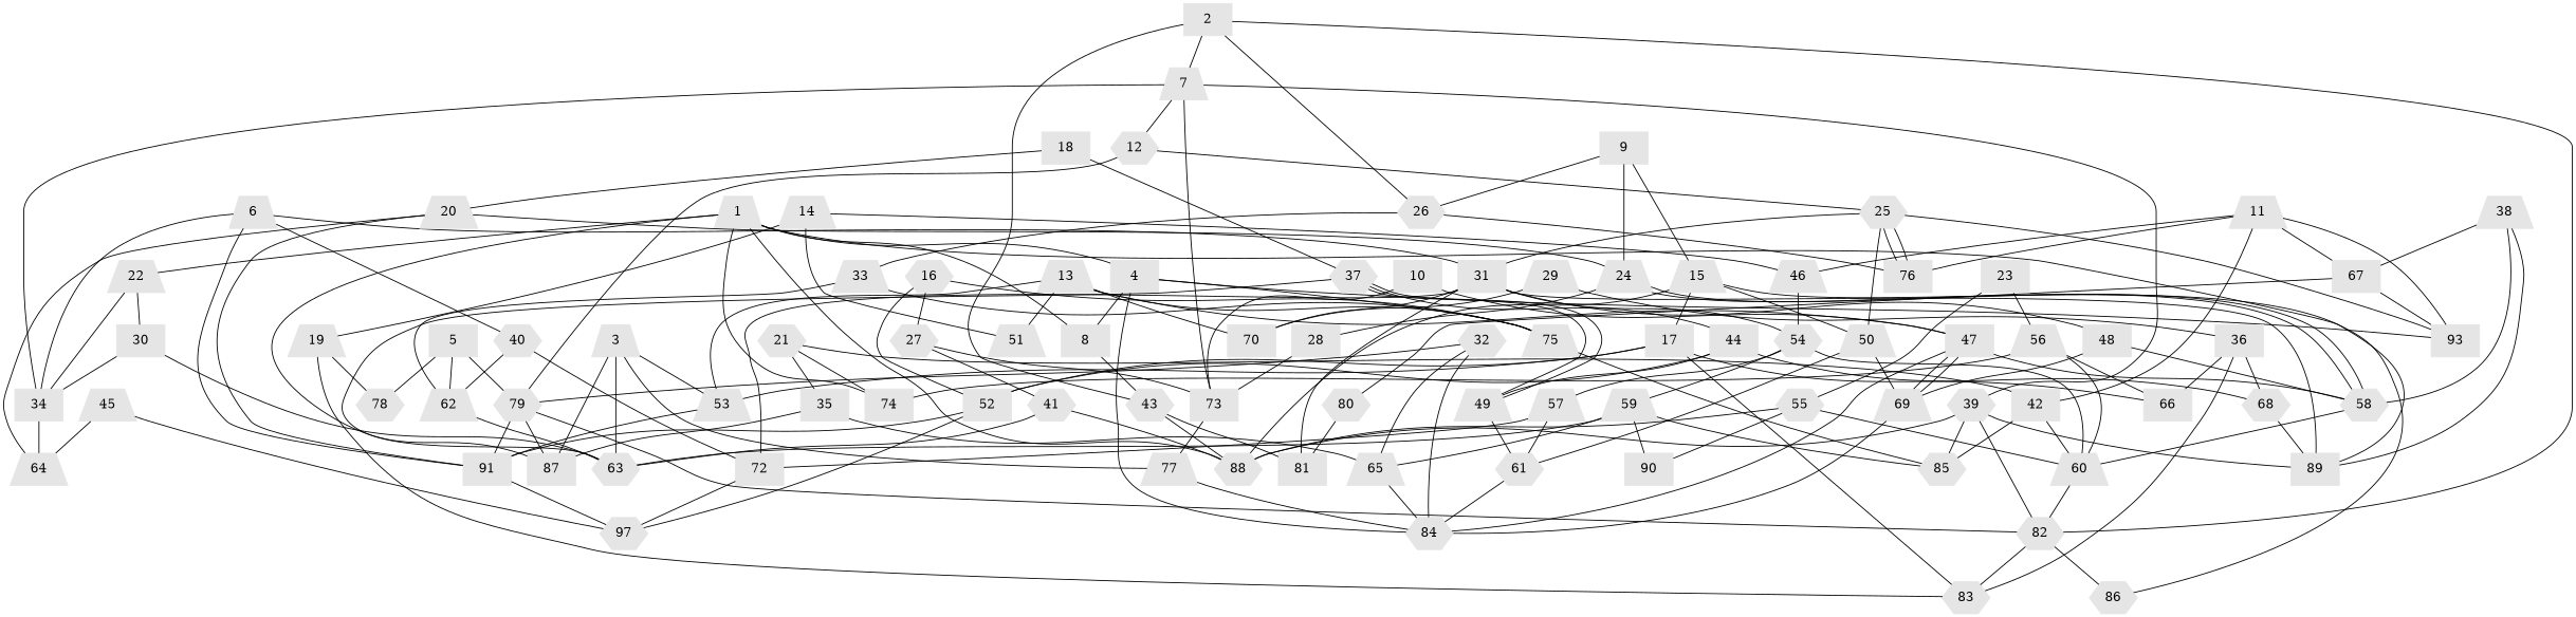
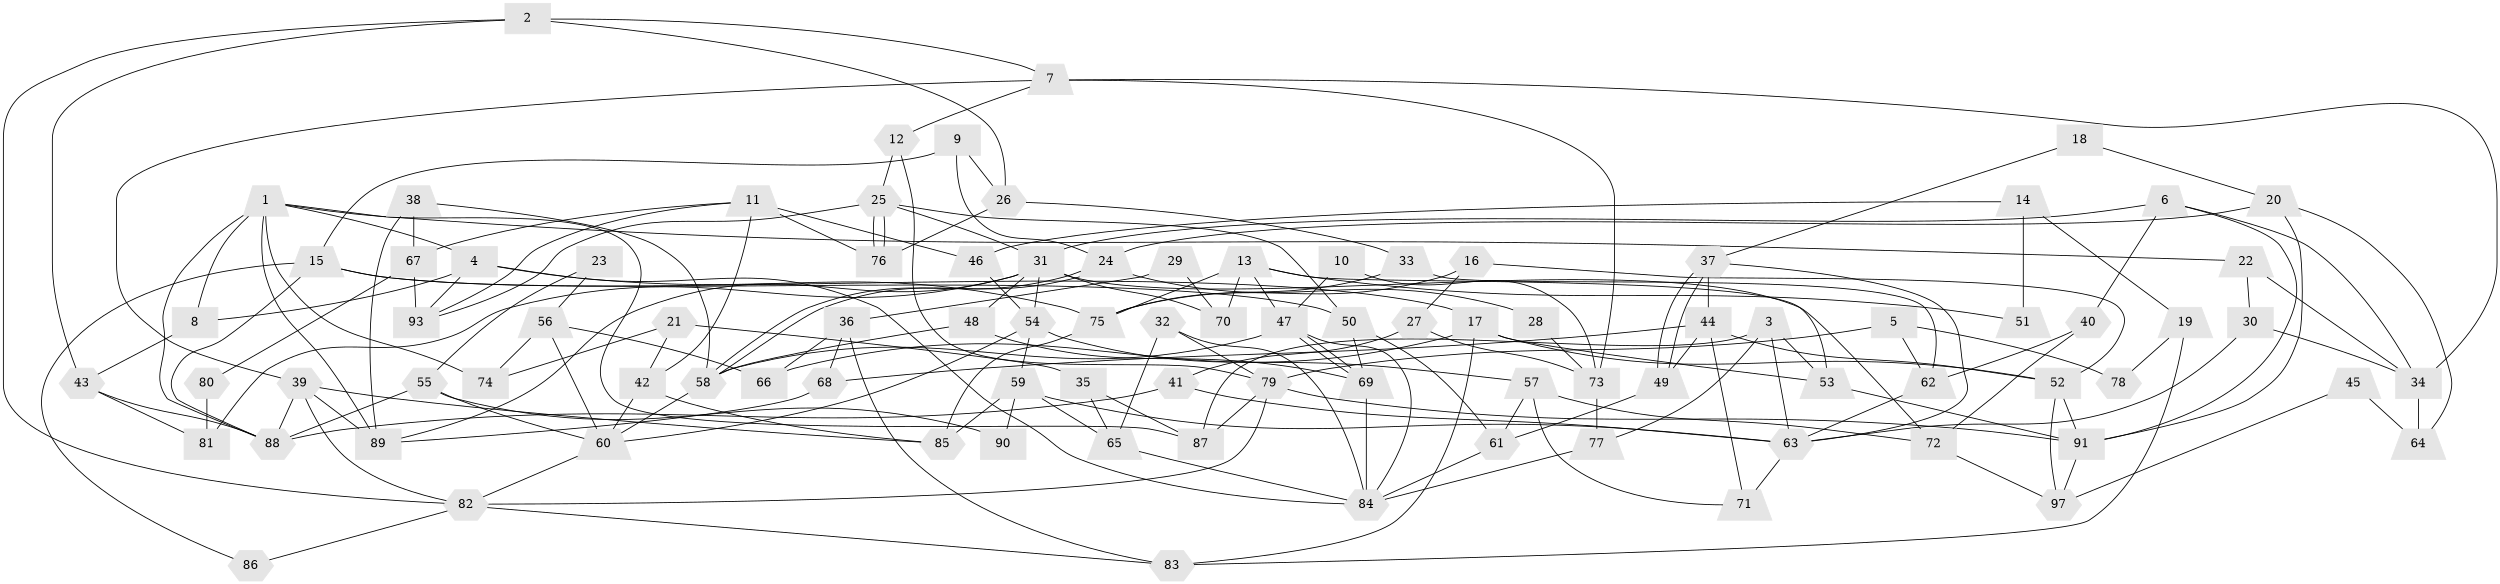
  graph {
    node [color=gray90 shape=box style=filled]
    1 [shape=trapezium]
    4
    8
    22 [shape=trapezium]
    74
    87
    88 [shape=hexagon]
    89
    75 [shape=trapezium]
    84 [shape=hexagon]
    93
    43 [shape=hexagon]
    34
    30
    7 [shape=trapezium]
    2
    26 [shape=hexagon]
    82 [shape=hexagon]
    12 [shape=hexagon]
    39 [shape=hexagon]
    73
    76
    33 [shape=trapezium]
    81
    86 [shape=hexagon]
    83 [shape=hexagon]
    3 [shape=trapezium]
    53 [shape=trapezium]
    63 [shape=hexagon]
    77 [shape=trapezium]
    91
+   71 [shape=trapezium]
    85 [shape=hexagon]
    62 [shape=trapezium]
    5
    78 [shape=hexagon]
    79 [shape=hexagon]
    6 [shape=trapezium]
    31
    40 [shape=hexagon]
    70
    48
    54 [shape=hexagon]
    72
    64 [shape=trapezium]
    n46 [label=97 shape=hexagon]
    25 [shape=hexagon]
    9
    15 [shape=trapezium]
    24 [shape=trapezium]
    17
    50 [shape=trapezium]
    28
    58 [shape=hexagon]
    10
    47
    69 [shape=trapezium]
    11 [shape=trapezium]
    42
    46 [shape=trapezium]
    67
    60 [shape=trapezium]
    80 [shape=hexagon]
    13 [shape=trapezium]
    51 [shape=trapezium]
    14 [shape=trapezium]
    19 [shape=trapezium]
    45 [shape=trapezium]
    52
    66
    61 [shape=hexagon]
    16 [shape=hexagon]
    27 [shape=hexagon]
    41 [shape=hexagon]
    20 [shape=trapezium]
    18
    37 [shape=hexagon]
    44
    49 [shape=trapezium]
    21 [shape=hexagon]
    35
    65 [shape=trapezium]
    55 [shape=hexagon]
    23
    56 [shape=trapezium]
    90
    29 [shape=trapezium]
    36
    68 [shape=hexagon]
    57 [shape=trapezium]
    59 [shape=trapezium]
    32 [shape=hexagon]
    38 [shape=trapezium]
    1 -- 4
    1 -- 8
    1 -- 22
    1 -- 74
    1 -- 87
    1 -- 88
    1 -- 89
    4 -- 8
    4 -- 75
    4 -- 84
    4 -- 93
    8 -- 43
    22 -- 34
    22 -- 30
    75 -- 85
    43 -- 88
    43 -- 81
    34 -- 64
    30 -- 34
    30 -- 63
    7 -- 34
    7 -- 12
    7 -- 39
    7 -- 73
    2 -- 43
    2 -- 7
    2 -- 26
    2 -- 82
    26 -- 76
    26 -- 33
    82 -- 86
    82 -- 83
    12 -- 79
    12 -- 25
    39 -- 88
    39 -- 89
    39 -- 82
    39 -- 85
    73 -- 77
    33 -- 75
    33 -- 62
    3 -- 87
    3 -- 53
    3 -- 63
    3 -- 77
    53 -- 91
+   63 -- 71
    77 -- 84
    91 -- n46
    62 -- 63
    5 -- 62
    5 -- 78
    5 -- 79
    79 -- 87
    79 -- 82
    79 -- 91
    6 -- 34
    6 -- 91
    6 -- 31
    6 -- 40
    31 -- 89
    31 -- 81
    31 -- 70
    31 -- 48
    31 -- 54
    31 -- 72
    40 -- 62
    40 -- 72
    48 -- 58
    48 -- 69
    54 -- 60
    54 -- 57
    54 -- 59
    72 -- n46
    25 -- 93
    25 -- 76
    25 -- 76
    25 -- 31
    25 -- 50
    9 -- 26
    9 -- 15
    9 -- 24
    15 -- 88
    15 -- 86
    15 -- 17
    15 -- 50
    24 -- 28
    24 -- 58
    24 -- 58
    17 -- 83
    17 -- 53
    17 -- 52
    17 -- 66
    50 -- 69
    50 -- 61
    28 -- 73
    58 -- 60
    10 -- 73
    10 -- 47
    47 -- 84
    47 -- 58
    47 -- 69
    47 -- 69
    69 -- 84
    11 -- 93
    11 -- 76
    11 -- 42
    11 -- 46
    11 -- 67
    42 -- 85
    42 -- 60
    46 -- 54
    67 -- 93
    67 -- 80
    60 -- 82
    80 -- 81
    13 -- 75
    13 -- 53
    13 -- 70
    13 -- 47
    13 -- 51
    14 -- 46
    14 -- 51
    14 -- 19
    19 -- 83
    19 -- 78
    45 -- 64
    45 -- n46
    52 -- 91
    52 -- n46
    61 -- 84
    16 -- 75
    16 -- 52
    16 -- 27
    27 -- 73
    27 -- 41
    41 -- 88
    41 -- 63
    20 -- 91
    20 -- 64
    20 -- 24
    18 -- 20
    18 -- 37
    37 -- 63
    37 -- 44
    37 -- 49
    37 -- 49
+   44 -- 71
    44 -- 52
    44 -- 49
    44 -- 68
    49 -- 61
    21 -- 74
    21 -- 42
    21 -- 35
    35 -- 87
    35 -- 65
    65 -- 84
    55 -- 88
    55 -- 60
    55 -- 90
    23 -- 55
    23 -- 56
    56 -- 74
    56 -- 60
    56 -- 66
    29 -- 70
    29 -- 36
    36 -- 83
    36 -- 66
    36 -- 68
    68 -- 89
+   57 -- 71
    57 -- 72
    57 -- 61
    59 -- 63
    59 -- 85
    59 -- 65
    59 -- 90
    32 -- 84
    32 -- 79
    32 -- 65
    38 -- 89
    38 -- 58
    38 -- 67
  }
